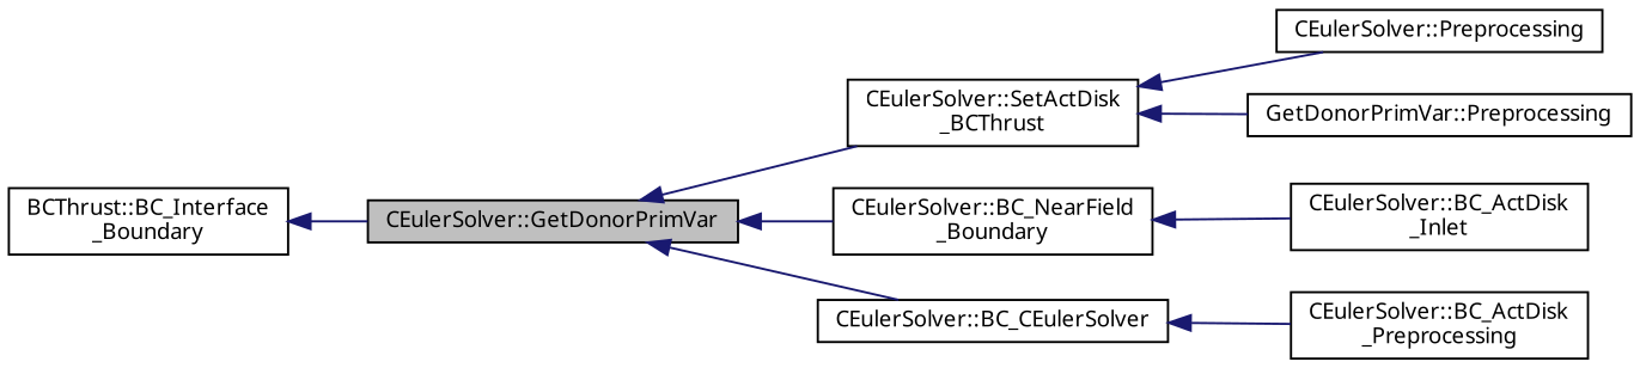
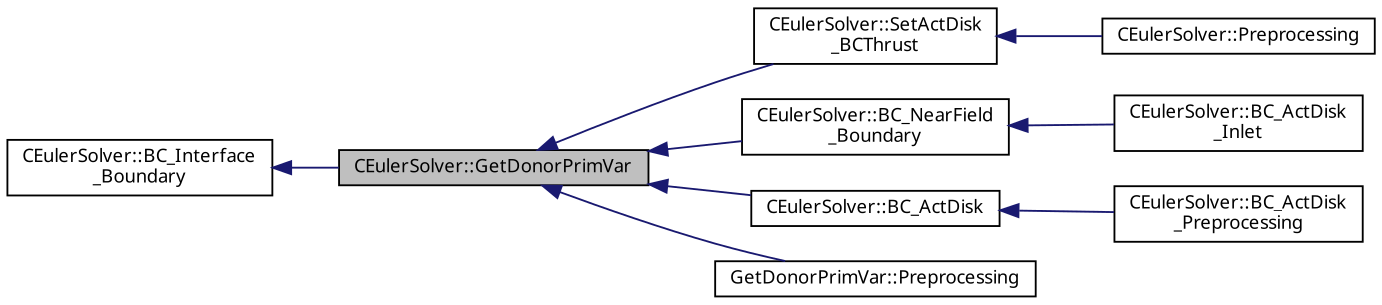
  digraph {
    fontname="Noto Sans"
    rankdir=LR
    node [color=black fillcolor=white fontname="Noto Sans" fontsize=10 shape=record style=filled]
    edge [color=midnightblue dir=back fontname="Noto Sans" fontsize=10 labelfontname=Helvetica labelfontsize=10 style=solid]
    n1 [fillcolor=grey75 fontcolor=black height=0.2 label="CEulerSolver::GetDonorPrimVar" width=0.4]
    n2 [height=0.2 label="CEulerSolver::SetActDisk\l_BCThrust" width=0.4]
    n3 [height=0.2 label="CEulerSolver::BC_NearField\l_Boundary" width=0.4]
-   n4 [height=0.2 label="CEulerSolver::BC_CEulerSolver" width=0.4]
+   n4 [height=0.2 label="CEulerSolver::BC_ActDisk" width=0.4]
    n5 [height=0.2 label="CEulerSolver::Preprocessing" width=0.4]
    n6 [height=0.2 label="GetDonorPrimVar::Preprocessing" width=0.4]
-   n7 [height=0.2 label="BCThrust::BC_Interface\l_Boundary" width=0.4]
+   n7 [height=0.2 label="CEulerSolver::BC_Interface\l_Boundary" width=0.4]
    n8 [height=0.2 label="CEulerSolver::BC_ActDisk\l_Inlet" width=0.4]
    n9 [height=0.2 label="CEulerSolver::BC_ActDisk\l_Preprocessing" width=0.4]
    n1 -> n2
    n1 -> n3
    n1 -> n4
    n2 -> n5
-   n2 -> n6
+   n1 -> n6
    n3 -> n8
    n4 -> n9
    n7 -> n1
  }
